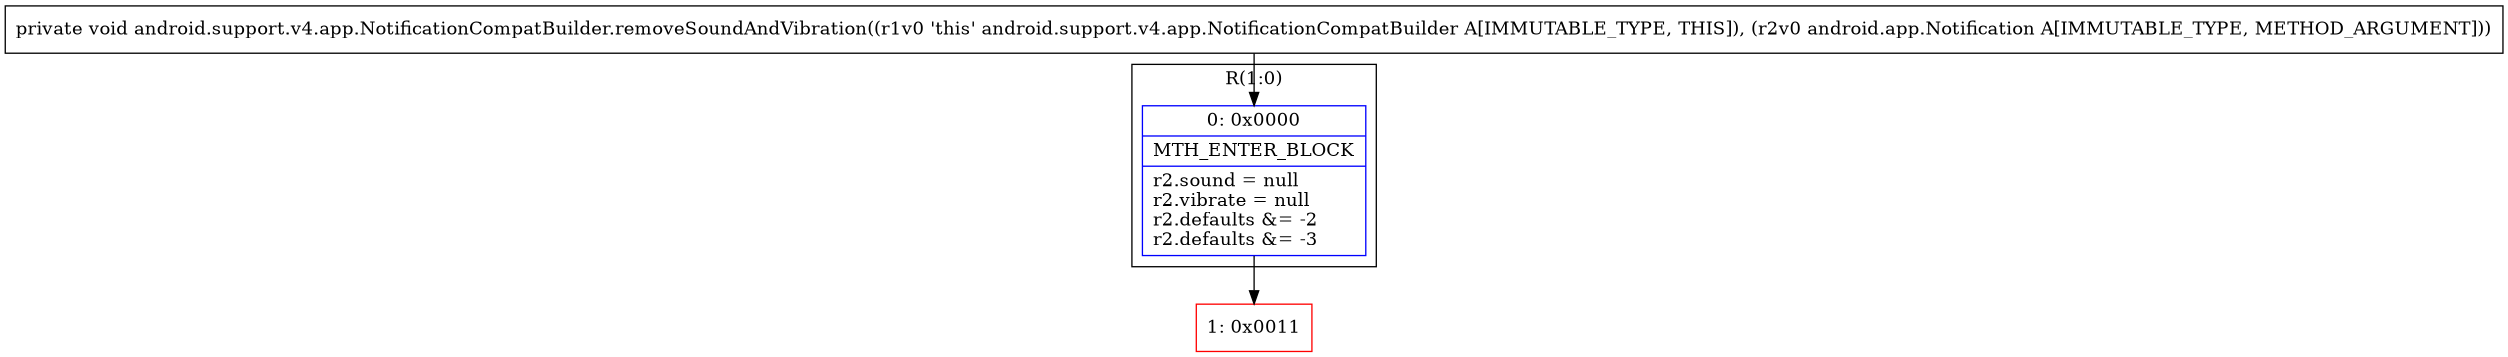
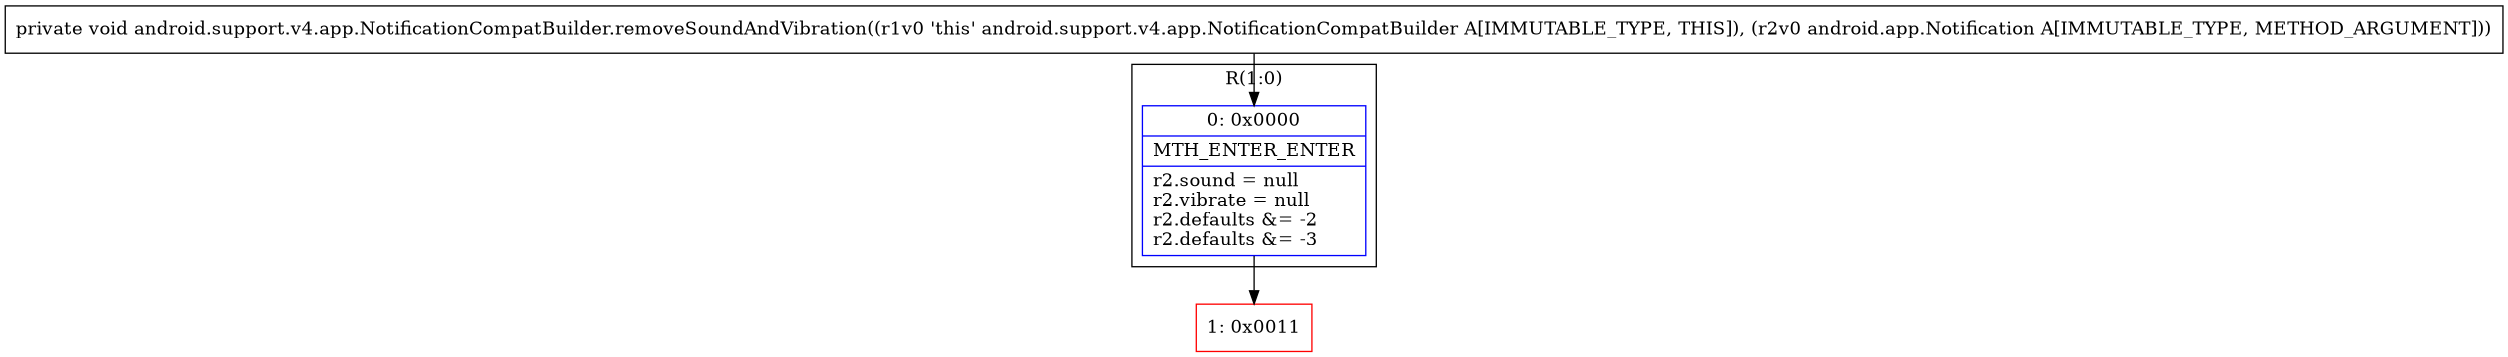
  digraph {
    node [shape=record]
-   n1 [color=blue label="{0\:\ 0x0000|MTH_ENTER_BLOCK\l|r2.sound = null\lr2.vibrate = null\lr2.defaults &= \-2\lr2.defaults &= \-3\l}"]
+   n1 [color=blue label="{0\:\ 0x0000|MTH_ENTER_ENTER\l|r2.sound = null\lr2.vibrate = null\lr2.defaults &= \-2\lr2.defaults &= \-3\l}"]
    n2 [color=red label="{1\:\ 0x0011}"]
    n3 [label="{private void android.support.v4.app.NotificationCompatBuilder.removeSoundAndVibration((r1v0 'this' android.support.v4.app.NotificationCompatBuilder A[IMMUTABLE_TYPE, THIS]), (r2v0 android.app.Notification A[IMMUTABLE_TYPE, METHOD_ARGUMENT])) }"]
    subgraph cluster_1 {
      label="R(1:0)"
      n1
    }
    n1 -> n2
    n3 -> n1
  }
